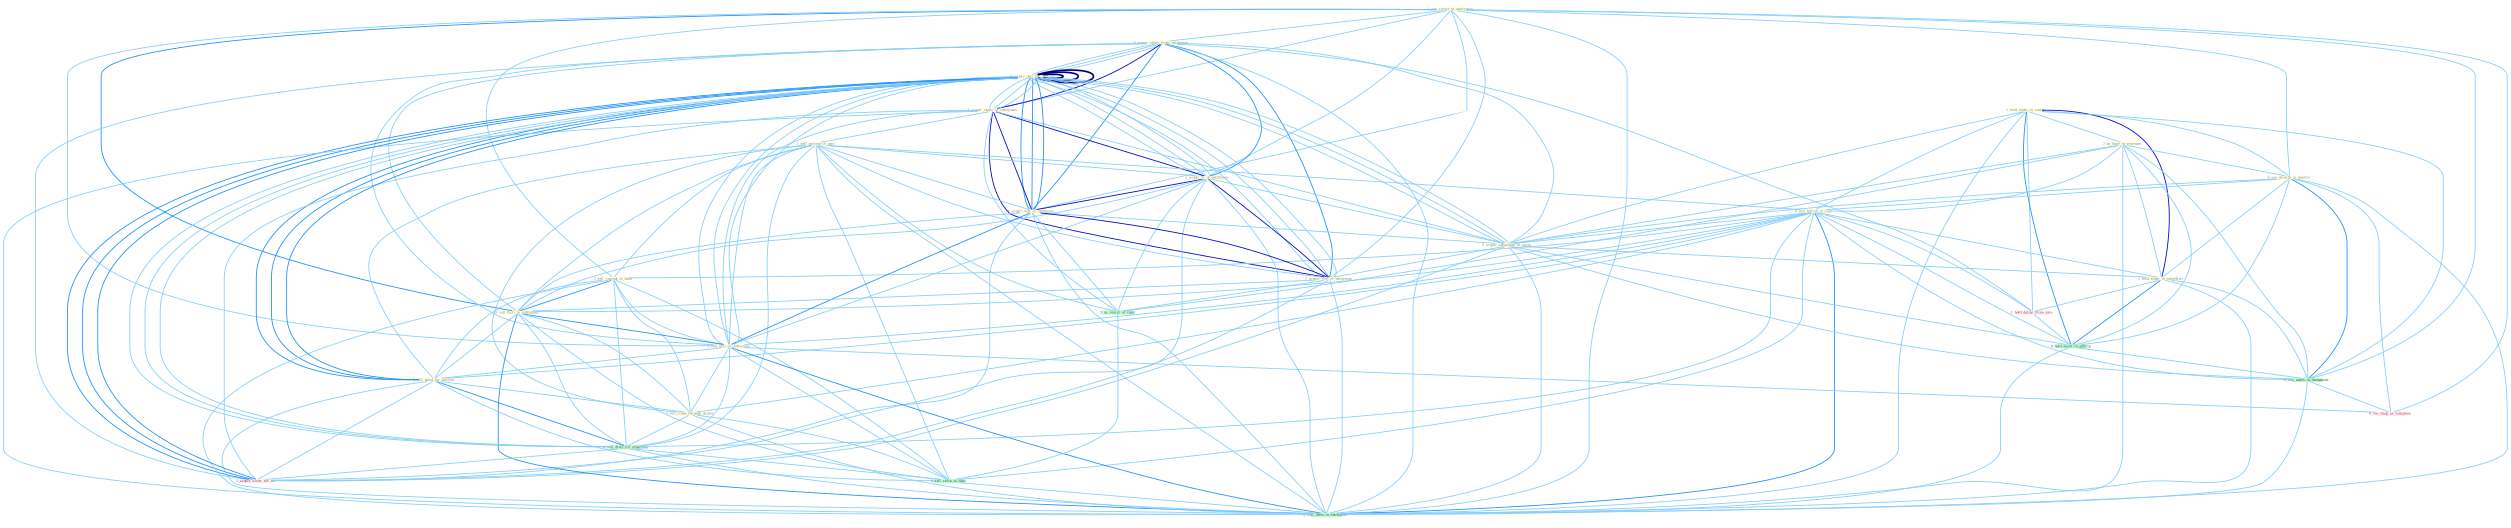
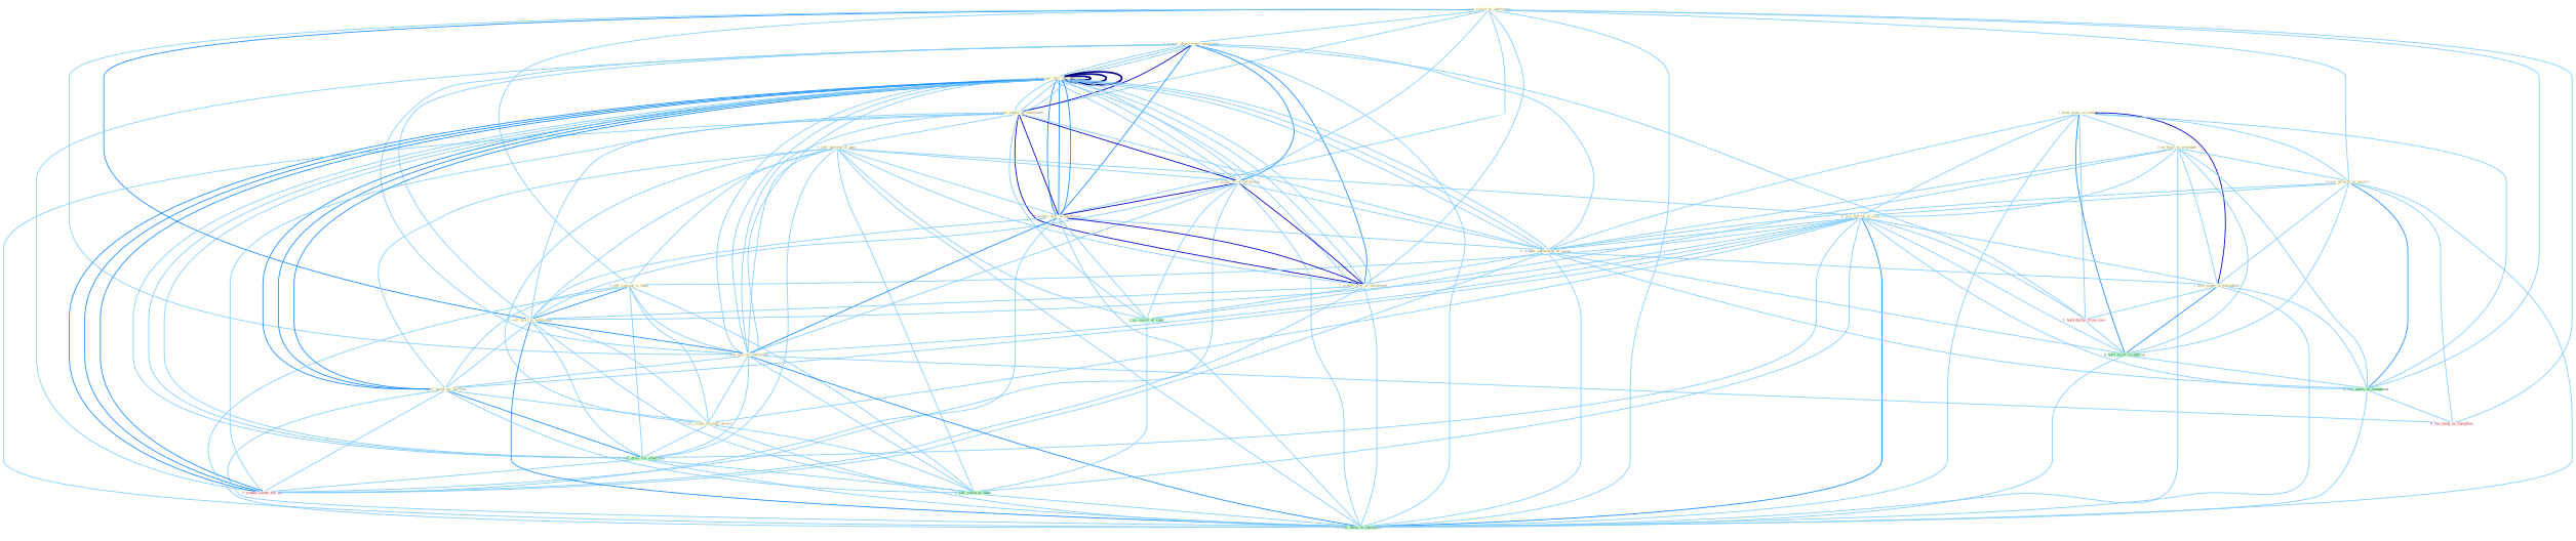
  graph {
    node [color="#ffffe0" fixedsize=true fontcolor="#8b7d6b" fontsize=4 shape=polygon style=filled]
    edge [color="#87cefa" w=1]
    "1_see_resist_to_entitynam " [height=.06 width=.5]
    "1_hold_stake_in_ventur " [height=.06 width=.5]
    "0_acquir_share_from_entitynam " [height=.06 width=.5]
    "0_us_base_in_yearnum " [height=.06 width=.5]
    "0_acquir_unit_for_million " [height=.06 width=.5]
    "1_acquir_share_of_entitynam " [height=.06 width=.5]
    "1_sell_portion_of_unit " [height=.06 width=.5]
    "0_see_growth_in_quarter " [height=.06 width=.5]
    "0_sell_billion_in_sale " [height=.06 width=.5]
    "0_sell_comput_to_bank " [height=.06 width=.5]
    "1_acquir_%_of_entitynam " [height=.06 width=.5]
    "1_acquir_unit_of_entitynam " [height=.06 width=.5]
    "0_acquir_entitynam_in_swap " [height=.06 width=.5]
    "1_hold_stake_in_subsidiari " [height=.06 width=.5]
    "1_acquir_rest_of_entitynam " [height=.06 width=.5]
    "0_sell_facil_to_entitynam " [height=.06 width=.5]
    "1_sell_unit_as_entitynam " [height=.06 width=.5]
    "0_sell_build_for_million " [height=.06 width=.5]
    "0_sell_some_through_dealer " [height=.06 width=.5]
    "1_acquir_secur_for_an " [color="#fff0f5" fontcolor="#b22222" height=.06 width=.5]
    "1_hold_dollar_from_sale " [color="#fff0f5" fontcolor="#b22222" height=.06 width=.5]
    "0_see_shop_as_symptom " [color="#fff0f5" fontcolor="#b22222" height=.06 width=.5]
    "0_see_anyth_in_fundament " [color="#BDFCC9" fontcolor="#2f4f4f" height=.06 width=.5]
    "0_sell_them_in_entitynam " [color="#BDFCC9" fontcolor="#2f4f4f" height=.06 width=.5]
    "0_hold_asset_in_anticip " [color="#BDFCC9" fontcolor="#2f4f4f" height=.06 width=.5]
    n26 [color="#BDFCC9" fontcolor="#2f4f4f" height=.06 label="1_us_resist_of_capit" width=.5]
    "0_sell_divis_for_othernum " [color="#BDFCC9" fontcolor="#2f4f4f" height=.06 width=.5]
    "0_sell_stock_at_time " [color="#BDFCC9" fontcolor="#2f4f4f" height=.06 width=.5]
    subgraph sub_1 {
      "1_see_resist_to_entitynam "
      "1_hold_stake_in_ventur "
      "0_acquir_share_from_entitynam "
      "0_us_base_in_yearnum "
      "0_acquir_unit_for_million "
      "1_acquir_share_of_entitynam "
      "1_sell_portion_of_unit "
      "0_see_growth_in_quarter "
      "0_sell_billion_in_sale "
      "0_sell_comput_to_bank "
      "1_acquir_%_of_entitynam "
      "1_acquir_unit_of_entitynam "
      "0_acquir_entitynam_in_swap "
      "1_hold_stake_in_subsidiari "
      "1_acquir_rest_of_entitynam "
      "0_sell_facil_to_entitynam "
      "1_sell_unit_as_entitynam "
      "0_sell_build_for_million "
      "0_sell_some_through_dealer "
    }
    subgraph sub_2 {
      "1_acquir_secur_for_an "
      "1_hold_dollar_from_sale "
      "0_see_shop_as_symptom "
    }
    "1_see_resist_to_entitynam " -- "0_acquir_share_from_entitynam "
    "1_see_resist_to_entitynam " -- "1_acquir_share_of_entitynam "
    "1_see_resist_to_entitynam " -- "0_see_growth_in_quarter "
    "1_see_resist_to_entitynam " -- "0_sell_comput_to_bank "
    "1_see_resist_to_entitynam " -- "1_acquir_%_of_entitynam "
    "1_see_resist_to_entitynam " -- "1_acquir_unit_of_entitynam "
    "1_see_resist_to_entitynam " -- "1_acquir_rest_of_entitynam "
    "1_see_resist_to_entitynam " -- "0_sell_facil_to_entitynam " [color="#1e90ff" w=2]
    "1_see_resist_to_entitynam " -- "1_sell_unit_as_entitynam "
    "1_see_resist_to_entitynam " -- "0_see_shop_as_symptom "
    "1_see_resist_to_entitynam " -- "0_see_anyth_in_fundament "
    "1_see_resist_to_entitynam " -- "0_sell_them_in_entitynam "
    "1_hold_stake_in_ventur " -- "0_us_base_in_yearnum "
    "1_hold_stake_in_ventur " -- "0_see_growth_in_quarter "
    "1_hold_stake_in_ventur " -- "0_sell_billion_in_sale "
    "1_hold_stake_in_ventur " -- "0_acquir_entitynam_in_swap "
    "1_hold_stake_in_ventur " -- "1_hold_stake_in_subsidiari " [color="#0000cd" w=3]
    "1_hold_stake_in_ventur " -- "1_hold_dollar_from_sale "
    "1_hold_stake_in_ventur " -- "0_see_anyth_in_fundament "
    "1_hold_stake_in_ventur " -- "0_sell_them_in_entitynam "
    "1_hold_stake_in_ventur " -- "0_hold_asset_in_anticip " [color="#1e90ff" w=2]
    "0_acquir_share_from_entitynam " -- "0_acquir_unit_for_million "
    "0_acquir_share_from_entitynam " -- "0_acquir_unit_for_million "
    "0_acquir_share_from_entitynam " -- "0_acquir_unit_for_million "
    "0_acquir_share_from_entitynam " -- "1_acquir_share_of_entitynam " [color="#0000cd" w=3]
    "0_acquir_share_from_entitynam " -- "1_acquir_%_of_entitynam " [color="#1e90ff" w=2]
    "0_acquir_share_from_entitynam " -- "1_acquir_unit_of_entitynam " [color="#1e90ff" w=2]
    "0_acquir_share_from_entitynam " -- "0_acquir_entitynam_in_swap "
    "0_acquir_share_from_entitynam " -- "1_acquir_rest_of_entitynam " [color="#1e90ff" w=2]
    "0_acquir_share_from_entitynam " -- "0_sell_facil_to_entitynam "
    "0_acquir_share_from_entitynam " -- "1_sell_unit_as_entitynam "
    "0_acquir_share_from_entitynam " -- "1_acquir_secur_for_an "
    "0_acquir_share_from_entitynam " -- "1_hold_dollar_from_sale "
    "0_acquir_share_from_entitynam " -- "0_sell_them_in_entitynam "
    "0_us_base_in_yearnum " -- "0_see_growth_in_quarter "
    "0_us_base_in_yearnum " -- "0_sell_billion_in_sale "
    "0_us_base_in_yearnum " -- "0_acquir_entitynam_in_swap "
    "0_us_base_in_yearnum " -- "1_hold_stake_in_subsidiari "
    "0_us_base_in_yearnum " -- "0_see_anyth_in_fundament "
    "0_us_base_in_yearnum " -- "0_sell_them_in_entitynam "
    "0_us_base_in_yearnum " -- "0_hold_asset_in_anticip "
    "0_us_base_in_yearnum " -- n26
    "0_acquir_unit_for_million " -- "0_acquir_unit_for_million " [color="#000080" style=bold w=4]
    "0_acquir_unit_for_million " -- "0_acquir_unit_for_million " [color="#000080" style=bold w=4]
    "0_acquir_unit_for_million " -- "0_acquir_unit_for_million " [color="#000080" style=bold w=4]
    "0_acquir_unit_for_million " -- "1_acquir_share_of_entitynam "
    "0_acquir_unit_for_million " -- "1_acquir_%_of_entitynam "
    "0_acquir_unit_for_million " -- "1_acquir_%_of_entitynam "
    "0_acquir_unit_for_million " -- "1_acquir_unit_of_entitynam " [color="#1e90ff" w=2]
    "0_acquir_unit_for_million " -- "1_acquir_unit_of_entitynam " [color="#1e90ff" w=2]
    "0_acquir_unit_for_million " -- "0_acquir_entitynam_in_swap "
    "0_acquir_unit_for_million " -- "0_acquir_entitynam_in_swap "
    "0_acquir_unit_for_million " -- "1_acquir_rest_of_entitynam "
    "0_acquir_unit_for_million " -- "1_acquir_rest_of_entitynam "
    "0_acquir_unit_for_million " -- "1_sell_unit_as_entitynam "
    "0_acquir_unit_for_million " -- "1_sell_unit_as_entitynam "
    "0_acquir_unit_for_million " -- "0_sell_build_for_million " [color="#1e90ff" w=2]
    "0_acquir_unit_for_million " -- "0_sell_build_for_million " [color="#1e90ff" w=2]
    "0_acquir_unit_for_million " -- "1_acquir_secur_for_an " [color="#1e90ff" w=2]
    "0_acquir_unit_for_million " -- "1_acquir_secur_for_an " [color="#1e90ff" w=2]
    "0_acquir_unit_for_million " -- "0_sell_divis_for_othernum "
    "0_acquir_unit_for_million " -- "0_sell_divis_for_othernum "
    "1_acquir_share_of_entitynam " -- "0_acquir_unit_for_million "
    "1_acquir_share_of_entitynam " -- "0_acquir_unit_for_million "
    "1_acquir_share_of_entitynam " -- "1_sell_portion_of_unit "
    "1_acquir_share_of_entitynam " -- "1_acquir_%_of_entitynam " [color="#0000cd" w=3]
    "1_acquir_share_of_entitynam " -- "1_acquir_unit_of_entitynam " [color="#0000cd" w=3]
    "1_acquir_share_of_entitynam " -- "0_acquir_entitynam_in_swap "
    "1_acquir_share_of_entitynam " -- "1_acquir_rest_of_entitynam " [color="#0000cd" w=3]
+   "1_acquir_share_of_entitynam " -- "0_sell_facil_to_entitynam "
    "1_acquir_share_of_entitynam " -- "1_sell_unit_as_entitynam "
    "1_acquir_share_of_entitynam " -- "1_acquir_secur_for_an "
    "1_acquir_share_of_entitynam " -- "0_sell_them_in_entitynam "
    "1_acquir_share_of_entitynam " -- n26
    "1_sell_portion_of_unit " -- "0_sell_billion_in_sale "
    "1_sell_portion_of_unit " -- "0_sell_comput_to_bank "
    "1_sell_portion_of_unit " -- "1_acquir_%_of_entitynam "
    "1_sell_portion_of_unit " -- "1_acquir_unit_of_entitynam "
    "1_sell_portion_of_unit " -- "1_acquir_rest_of_entitynam "
    "1_sell_portion_of_unit " -- "0_sell_facil_to_entitynam "
    "1_sell_portion_of_unit " -- "1_sell_unit_as_entitynam "
    "1_sell_portion_of_unit " -- "0_sell_build_for_million "
    "1_sell_portion_of_unit " -- "0_sell_some_through_dealer "
    "1_sell_portion_of_unit " -- "0_sell_them_in_entitynam "
    "1_sell_portion_of_unit " -- n26
    "1_sell_portion_of_unit " -- "0_sell_divis_for_othernum "
    "1_sell_portion_of_unit " -- "0_sell_stock_at_time "
    "0_see_growth_in_quarter " -- "0_sell_billion_in_sale "
    "0_see_growth_in_quarter " -- "0_acquir_entitynam_in_swap "
    "0_see_growth_in_quarter " -- "1_hold_stake_in_subsidiari "
    "0_see_growth_in_quarter " -- "0_see_shop_as_symptom "
    "0_see_growth_in_quarter " -- "0_see_anyth_in_fundament " [color="#1e90ff" w=2]
    "0_see_growth_in_quarter " -- "0_sell_them_in_entitynam "
    "0_see_growth_in_quarter " -- "0_hold_asset_in_anticip "
    "0_sell_billion_in_sale " -- "0_sell_comput_to_bank "
    "0_sell_billion_in_sale " -- "0_acquir_entitynam_in_swap "
    "0_sell_billion_in_sale " -- "1_hold_stake_in_subsidiari "
    "0_sell_billion_in_sale " -- "0_sell_facil_to_entitynam "
    "0_sell_billion_in_sale " -- "1_sell_unit_as_entitynam "
    "0_sell_billion_in_sale " -- "0_sell_build_for_million "
    "0_sell_billion_in_sale " -- "0_sell_some_through_dealer "
    "0_sell_billion_in_sale " -- "1_hold_dollar_from_sale "
    "0_sell_billion_in_sale " -- "0_see_anyth_in_fundament "
    "0_sell_billion_in_sale " -- "0_sell_them_in_entitynam " [color="#1e90ff" w=2]
    "0_sell_billion_in_sale " -- "0_hold_asset_in_anticip "
    "0_sell_billion_in_sale " -- "0_sell_divis_for_othernum "
    "0_sell_billion_in_sale " -- "0_sell_stock_at_time "
    "0_sell_comput_to_bank " -- "0_sell_facil_to_entitynam " [color="#1e90ff" w=2]
    "0_sell_comput_to_bank " -- "1_sell_unit_as_entitynam "
    "0_sell_comput_to_bank " -- "0_sell_build_for_million "
    "0_sell_comput_to_bank " -- "0_sell_some_through_dealer "
    "0_sell_comput_to_bank " -- "0_sell_them_in_entitynam "
    "0_sell_comput_to_bank " -- "0_sell_divis_for_othernum "
    "0_sell_comput_to_bank " -- "0_sell_stock_at_time "
    "1_acquir_%_of_entitynam " -- "0_acquir_unit_for_million "
    "1_acquir_%_of_entitynam " -- "1_acquir_unit_of_entitynam " [color="#0000cd" w=3]
    "1_acquir_%_of_entitynam " -- "0_acquir_entitynam_in_swap "
    "1_acquir_%_of_entitynam " -- "1_acquir_rest_of_entitynam " [color="#0000cd" w=3]
    "1_acquir_%_of_entitynam " -- "0_sell_facil_to_entitynam "
    "1_acquir_%_of_entitynam " -- "1_sell_unit_as_entitynam "
    "1_acquir_%_of_entitynam " -- "1_acquir_secur_for_an "
    "1_acquir_%_of_entitynam " -- "0_sell_them_in_entitynam "
    "1_acquir_%_of_entitynam " -- n26
    "1_acquir_unit_of_entitynam " -- "0_acquir_unit_for_million " [color="#1e90ff" w=2]
    "1_acquir_unit_of_entitynam " -- "0_acquir_entitynam_in_swap "
    "1_acquir_unit_of_entitynam " -- "1_acquir_rest_of_entitynam " [color="#0000cd" w=3]
    "1_acquir_unit_of_entitynam " -- "0_sell_facil_to_entitynam "
    "1_acquir_unit_of_entitynam " -- "1_sell_unit_as_entitynam " [color="#1e90ff" w=2]
    "1_acquir_unit_of_entitynam " -- "1_acquir_secur_for_an "
    "1_acquir_unit_of_entitynam " -- "0_sell_them_in_entitynam "
    "1_acquir_unit_of_entitynam " -- n26
    "0_acquir_entitynam_in_swap " -- "0_acquir_unit_for_million "
    "0_acquir_entitynam_in_swap " -- "1_hold_stake_in_subsidiari "
    "0_acquir_entitynam_in_swap " -- "1_acquir_rest_of_entitynam "
    "0_acquir_entitynam_in_swap " -- "1_acquir_secur_for_an "
    "0_acquir_entitynam_in_swap " -- "0_see_anyth_in_fundament "
    "0_acquir_entitynam_in_swap " -- "0_sell_them_in_entitynam "
    "0_acquir_entitynam_in_swap " -- "0_hold_asset_in_anticip "
    "1_hold_stake_in_subsidiari " -- "1_hold_dollar_from_sale "
    "1_hold_stake_in_subsidiari " -- "0_see_anyth_in_fundament "
    "1_hold_stake_in_subsidiari " -- "0_sell_them_in_entitynam "
    "1_hold_stake_in_subsidiari " -- "0_hold_asset_in_anticip " [color="#1e90ff" w=2]
    "1_acquir_rest_of_entitynam " -- "0_acquir_unit_for_million "
    "1_acquir_rest_of_entitynam " -- "0_sell_facil_to_entitynam "
    "1_acquir_rest_of_entitynam " -- "1_acquir_secur_for_an "
    "1_acquir_rest_of_entitynam " -- "0_sell_them_in_entitynam "
    "1_acquir_rest_of_entitynam " -- n26
    "0_sell_facil_to_entitynam " -- "1_sell_unit_as_entitynam " [color="#1e90ff" w=2]
    "0_sell_facil_to_entitynam " -- "0_sell_build_for_million "
    "0_sell_facil_to_entitynam " -- "0_sell_some_through_dealer "
    "0_sell_facil_to_entitynam " -- "0_sell_them_in_entitynam " [color="#1e90ff" w=2]
    "0_sell_facil_to_entitynam " -- "0_sell_divis_for_othernum "
    "0_sell_facil_to_entitynam " -- "0_sell_stock_at_time "
    "1_sell_unit_as_entitynam " -- "0_acquir_unit_for_million "
    "1_sell_unit_as_entitynam " -- "0_sell_build_for_million "
    "1_sell_unit_as_entitynam " -- "0_sell_some_through_dealer "
    "1_sell_unit_as_entitynam " -- "0_see_shop_as_symptom "
    "1_sell_unit_as_entitynam " -- "0_sell_them_in_entitynam " [color="#1e90ff" w=2]
    "1_sell_unit_as_entitynam " -- "0_sell_divis_for_othernum "
    "1_sell_unit_as_entitynam " -- "0_sell_stock_at_time "
    "0_sell_build_for_million " -- "0_acquir_unit_for_million " [color="#1e90ff" w=2]
    "0_sell_build_for_million " -- "0_sell_some_through_dealer "
    "0_sell_build_for_million " -- "1_acquir_secur_for_an "
    "0_sell_build_for_million " -- "0_sell_them_in_entitynam "
    "0_sell_build_for_million " -- "0_sell_divis_for_othernum " [color="#1e90ff" w=2]
    "0_sell_build_for_million " -- "0_sell_stock_at_time "
    "0_sell_some_through_dealer " -- "0_sell_them_in_entitynam "
    "0_sell_some_through_dealer " -- "0_sell_divis_for_othernum "
    "0_sell_some_through_dealer " -- "0_sell_stock_at_time "
    "1_acquir_secur_for_an " -- "0_acquir_unit_for_million " [color="#1e90ff" w=2]
    "1_hold_dollar_from_sale " -- "0_hold_asset_in_anticip "
    "0_see_anyth_in_fundament " -- "0_see_shop_as_symptom "
    "0_see_anyth_in_fundament " -- "0_sell_them_in_entitynam "
    "0_hold_asset_in_anticip " -- "0_see_anyth_in_fundament "
    "0_hold_asset_in_anticip " -- "0_sell_them_in_entitynam "
    n26 -- "0_sell_stock_at_time "
    "0_sell_divis_for_othernum " -- "0_acquir_unit_for_million "
    "0_sell_divis_for_othernum " -- "1_acquir_secur_for_an "
    "0_sell_divis_for_othernum " -- "0_sell_them_in_entitynam "
    "0_sell_divis_for_othernum " -- "0_sell_stock_at_time "
    "0_sell_stock_at_time " -- "0_sell_them_in_entitynam "
  }
